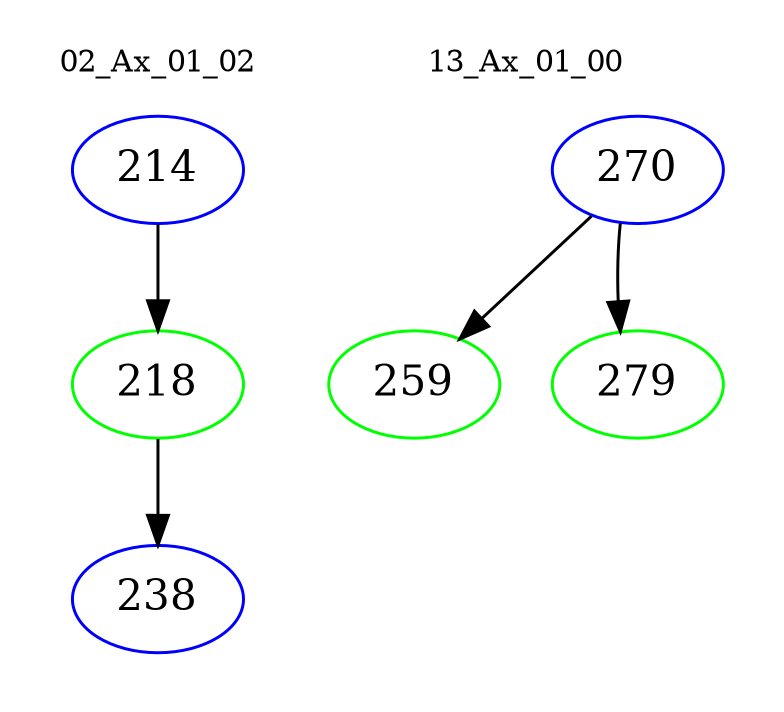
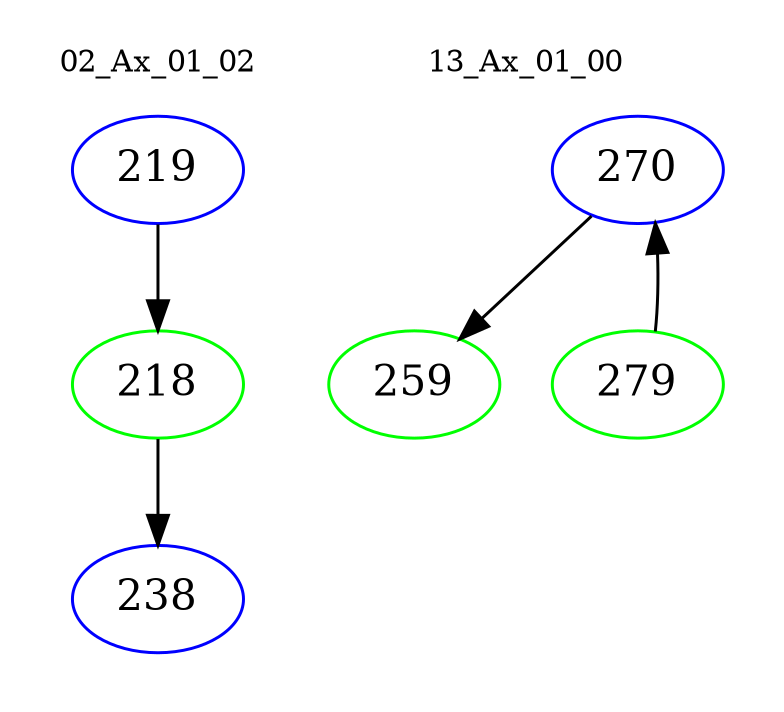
  digraph {
    node [color=blue]
    edge [color=black]
-   n1 [label=214]
+   n1 [label=219]
    n2 [color=green label=218]
    n3 [label=238]
    n4 [label=270]
    n5 [color=green label=259]
    n6 [color=green label=279]
    subgraph cluster_1 {
      color=white
      fontsize=10
      label="02_Ax_01_02"
      n1
      n2
      n3
    }
    subgraph cluster_2 {
      color=white
      fontsize=10
      label="13_Ax_01_00"
      n4
      n5
      n6
    }
    n1 -> n2
    n2 -> n3
    n4 -> n5
-   n4 -> n6
+   n6 -> n4
  }
